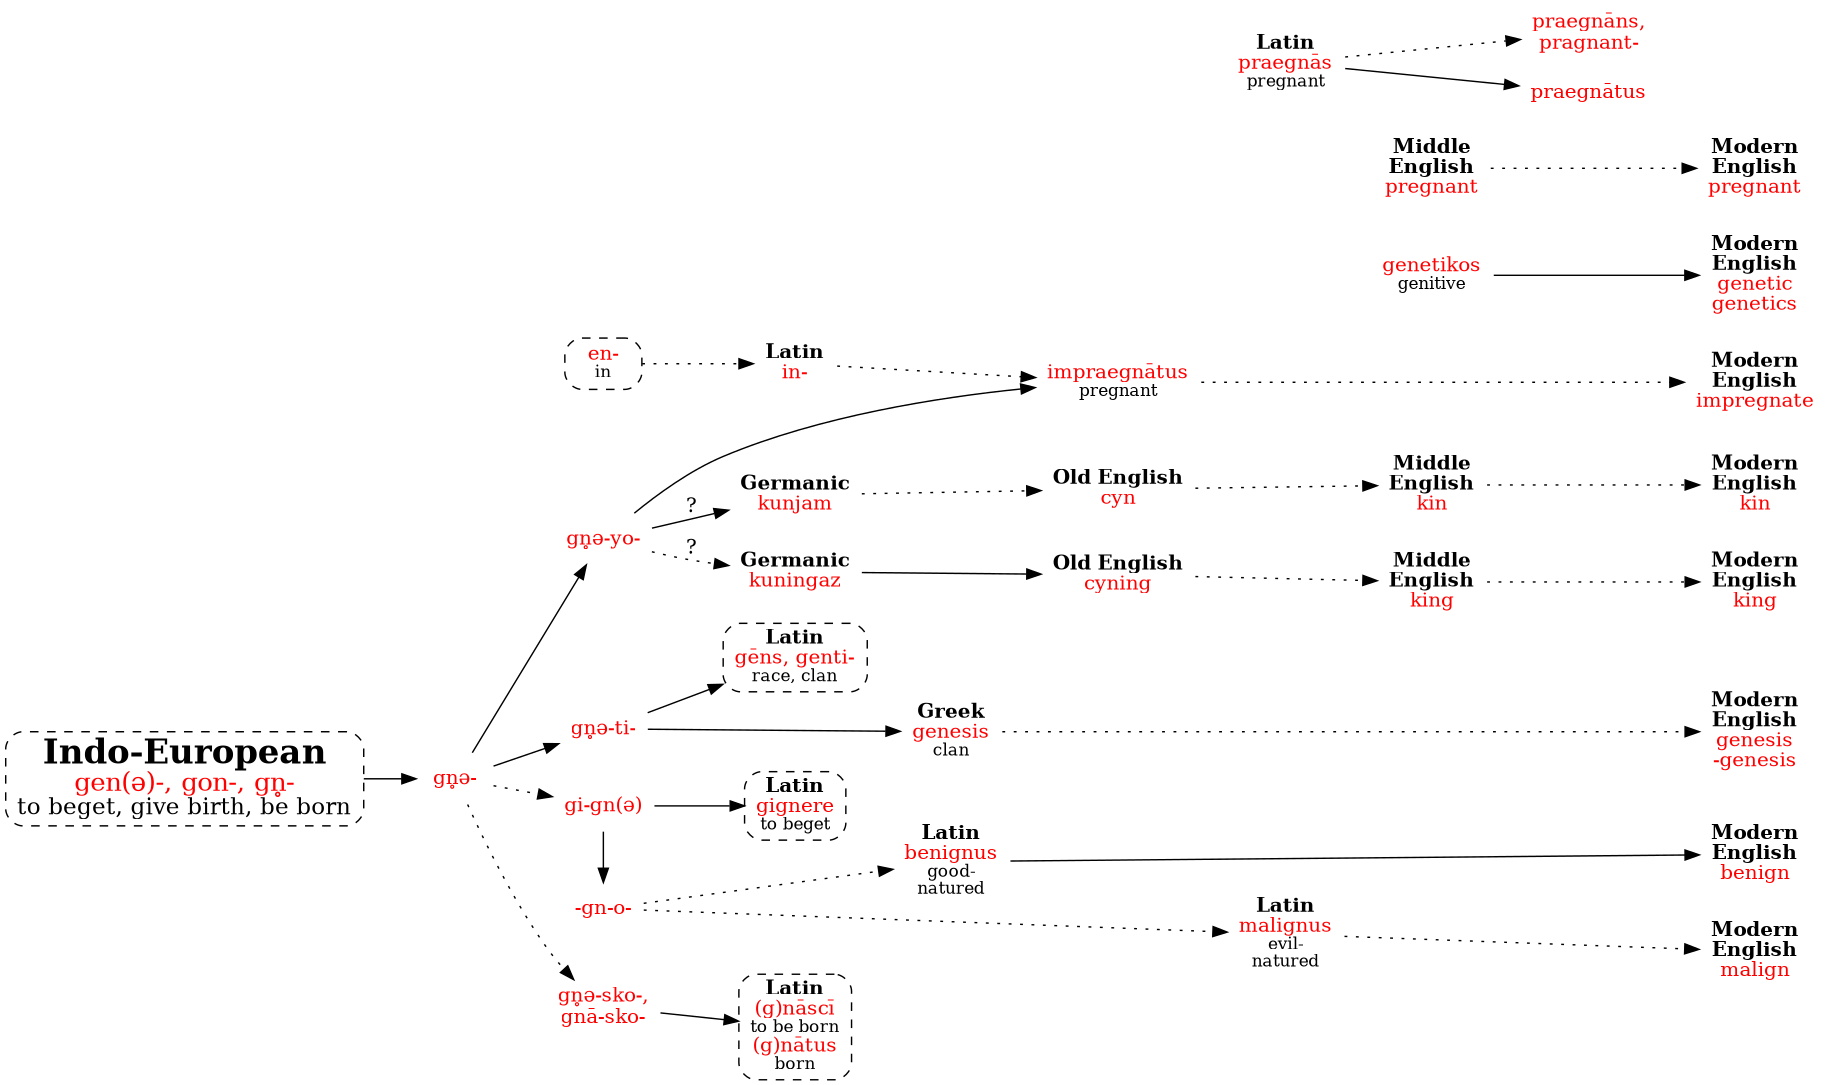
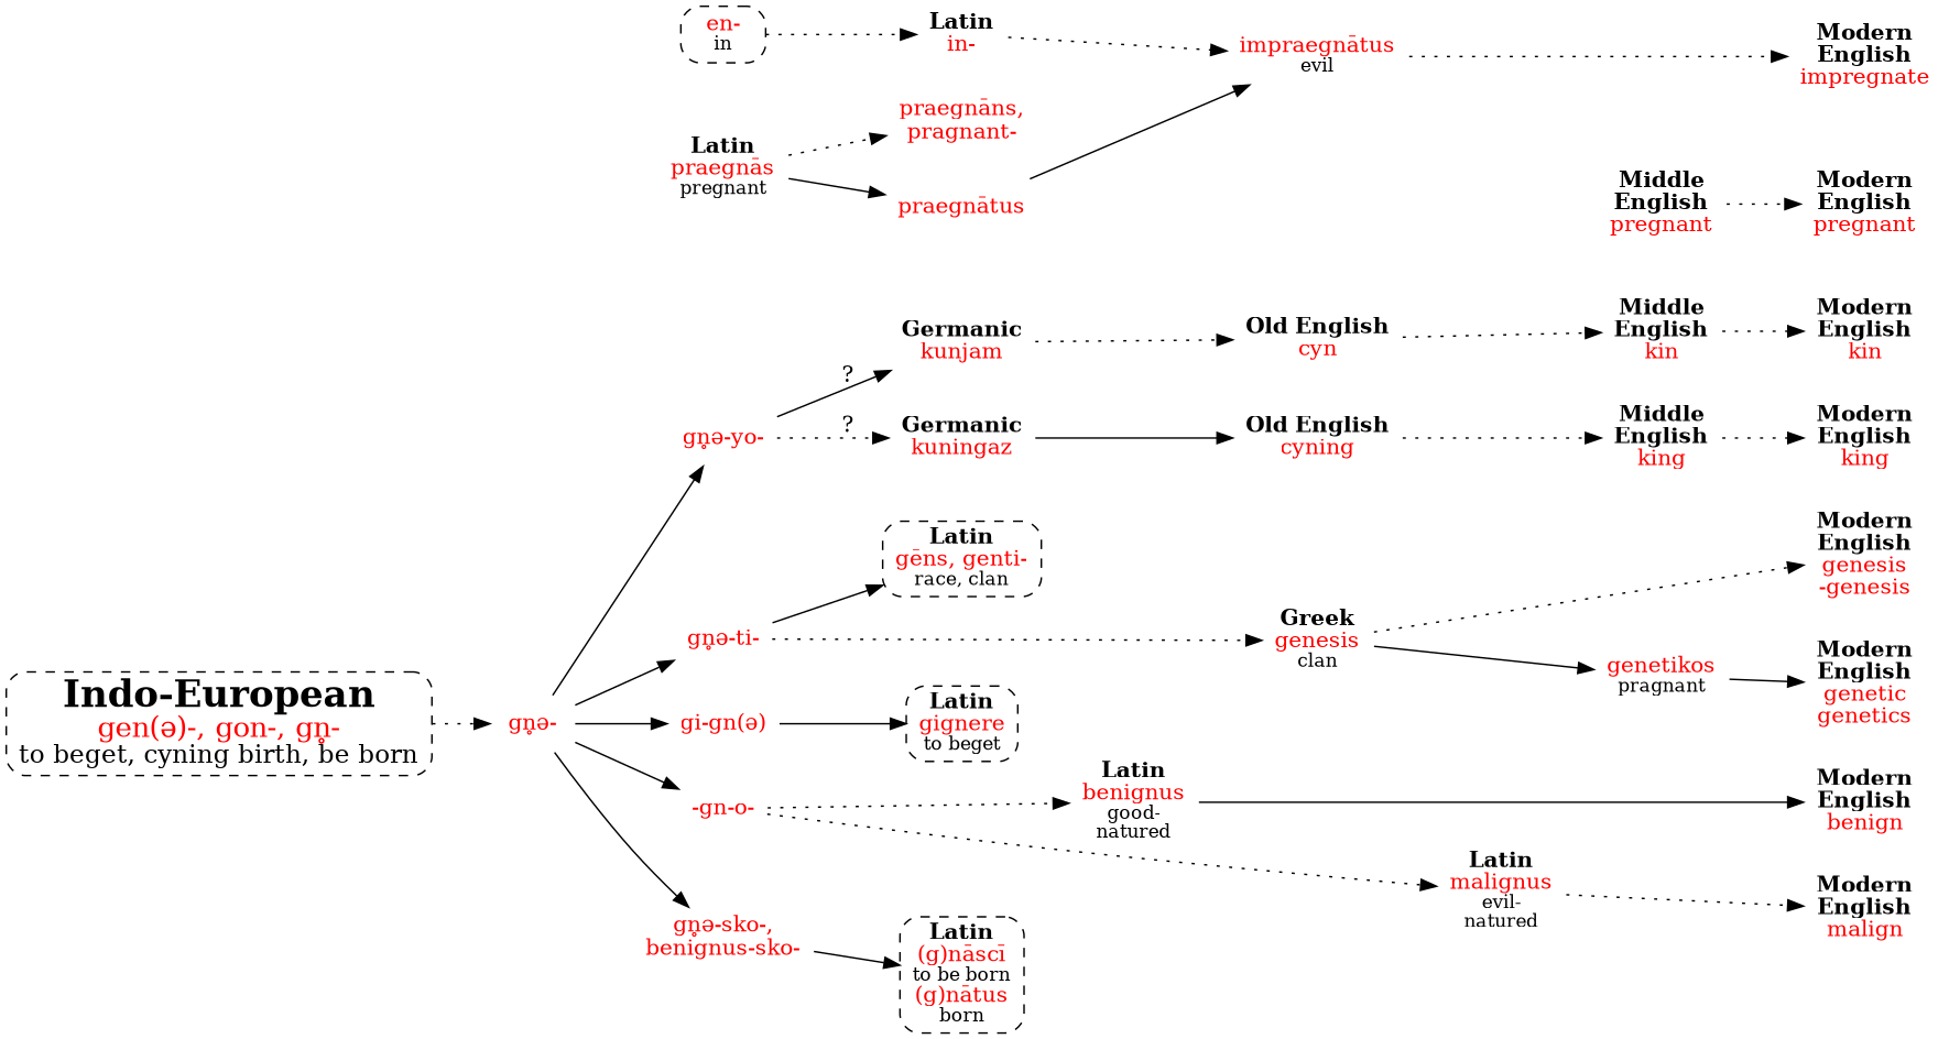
  strict digraph {
    rankdir=LR
    node [shape=none]
    edge [style=dotted]
    n1 [label=<<b>Modern<br/>English</b><br/><font color="red">kin</font>>]
    n2 [label=<<b>Modern<br/>English</b><br/><font color="red">king</font>>]
    n3 [label=<<b>Modern<br/>English</b><br/><font color="red">genesis<br/>-genesis</font>>]
    n4 [label=<<b>Modern<br/>English</b><br/><font color="red">genetic<br/>genetics</font>>]
    n5 [label=<<b>Modern<br/>English</b><br/><font color="red">benign</font>>]
    n6 [label=<<b>Modern<br/>English</b><br/><font color="red">malign</font>>]
    n7 [label=<<b>Modern<br/>English</b><br/><font color="red">pregnant</font>>]
    n8 [label=<<b>Modern<br/>English</b><br/><font color="red">impregnate</font>>]
    n9 [label=<<font color="red">gn̥ə-yo-</font>>]
    n10 [label=<<font color="red">gn̥ə-ti-</font>>]
    n11 [label=<<font color="red">gi-gn(ə)</font>>]
    n12 [label=<<font color="red">-gn-o-</font>>]
-   n13 [label=<<font color="red">gn̥ə-sko-,<br/>gnā-sko-</font>>]
+   n13 [label=<<font color="red">gn̥ə-sko-,<br/>benignus-sko-</font>>]
    n14 [label=<<font color="red">en-</font><br/><font point-size="12">in</font>> shape=box style="dashed,rounded"]
    n15 [label=<<b>Germanic</b><br/><font color="red">kunjam</font>>]
    n16 [label=<<b>Germanic</b><br/><font color="red">kuningaz</font>>]
    n17 [label=<<b>Latin</b><br/><font color="red">gēns, genti-</font><br/><font point-size="12">race, clan</font>> shape=box style="dashed,rounded"]
    n18 [label=<<b>Greek</b><br/><font color="red">genesis</font><br/><font point-size="12">clan</font>>]
    n19 [label=<<b>Latin</b><br/><font color="red">gignere</font><br/><font point-size="12">to beget</font>> shape=box style="dashed,rounded"]
    n20 [label=<<b>Latin</b><br/><font color="red">benignus</font><br/><font point-size="12">good-<br/>natured</font>>]
    n21 [label=<<b>Latin</b><br/><font color="red">malignus</font><br/><font point-size="12">evil-<br/>natured</font>>]
    n22 [label=<<b>Latin</b><br/><font color="red">(g)nāscī</font><br/><font point-size="12">to be born</font><br/><font color="red">(g)nātus</font><br/><font point-size="12">born</font>> shape=box style="dashed,rounded"]
    n23 [label=<<b>Latin</b><br/><font color="red">in-</font>>]
-   n24 [label=<<font point-size="24"><b>Indo-European</b></font><br/><font point-size="18" color="red">gen(ə)-, gon-, gn̥-</font><br/><font point-size="16">to beget, give birth, be born</font>> shape=box style="dashed,rounded"]
+   n24 [label=<<font point-size="24"><b>Indo-European</b></font><br/><font point-size="18" color="red">gen(ə)-, gon-, gn̥-</font><br/><font point-size="16">to beget, cyning birth, be born</font>> shape=box style="dashed,rounded"]
    n25 [label=<<font color="red">gn̥ə-</font>>]
    n26 [label=<<b>Old English</b><br/><font color="red">cyn</font>>]
    n27 [label=<<b>Old English</b><br/><font color="red">cyning</font>>]
-   n28 [label=<<font color="red">genetikos</font><br/><font point-size="12">genitive</font>>]
+   n28 [label=<<font color="red">genetikos</font><br/><font point-size="12">pragnant</font>>]
    n29 [label=<<b>Latin</b><br/><font color="red">praegnās</font><br/><font point-size="12">pregnant</font>>]
    n30 [label=<<font color="red">praegnāns,<br/>pragnant-</font>>]
    n31 [label=<<font color="red">praegnātus</font>>]
    n32 [label=<<b>Middle<br/>English</b><br/><font color="red">kin</font>>]
    n33 [label=<<b>Middle<br/>English</b><br/><font color="red">king</font>>]
-   n34 [label=<<font color="red">impraegnātus</font><br/><font point-size="12">pregnant</font>>]
+   n34 [label=<<font color="red">impraegnātus</font><br/><font point-size="12">evil</font>>]
    n35 [label=<<b>Middle<br/>English</b><br/><font color="red">pregnant</font>>]
    subgraph sub_1 {
      rank=sink
      n1
      n2
      n3
      n4
      n5
      n6
      n7
      n8
    }
    subgraph sub_2 {
      rank=same
      n9
      n10
      n11
      n12
      n13
      n14
    }
    n9 -> n15 [label="?" style=solid]
    n9 -> n16 [label="?"]
    n10 -> n17 [style=solid]
-   n10 -> n18 [style=solid]
+   n10 -> n18
    n11 -> n19 [style=solid]
    n12 -> n20
    n12 -> n21
    n13 -> n22 [style=solid]
    n14 -> n23
    n15 -> n26
    n16 -> n27 [style=solid]
    n18 -> n3
+   n18 -> n28 [style=solid]
    n20 -> n5 [style=solid]
    n21 -> n6
    n23 -> n34
-   n24 -> n25 [style=solid]
+   n24 -> n25
    n25 -> n9 [style=solid]
    n25 -> n10 [style=solid]
-   n25 -> n11
-   n11 -> n12 [style=solid]
-   n25 -> n13
+   n25 -> n11 [style=solid]
+   n25 -> n12 [style=solid]
+   n25 -> n13 [style=solid]
    n26 -> n32
    n27 -> n33
    n28 -> n4 [style=solid]
    n29 -> n30
    n29 -> n31 [style=solid]
-   n9 -> n34 [style=solid]
+   n31 -> n34 [style=solid]
    n32 -> n1
    n33 -> n2
    n34 -> n8
    n35 -> n7
  }
